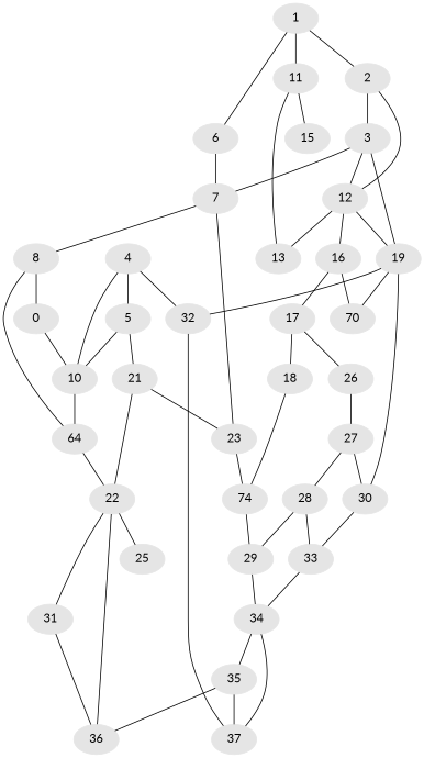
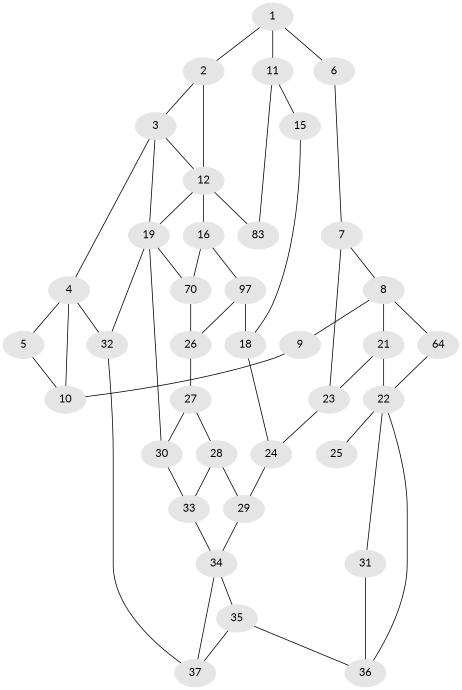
  graph {
    fontname=Lato
    node [color=gray90 fontname=Lato style=filled]
    edge [fontname=Lato weight=1.0]
    1
    2
    6
    11
    3
    12
    7
    15
-   13
+   13 [label=83]
    4
    19
    16
    5
    10
    32
    n16 [label=70]
    30
    n18 [label=64]
    37
    8
    23
    18
-   9 [label=0]
+   9
    21
-   24 [label=74]
+   24
    22
-   17
+   17 [label=97]
    25
    31
    36
    26
    27
    29
    33
    34
    28
    35
    1 -- 2
    1 -- 6
    1 -- 11 [weight=2.0]
    2 -- 3
    2 -- 12
    6 -- 7
    11 -- 15
    11 -- 13
    3 -- 12
-   3 -- 7
+   3 -- 4
    3 -- 19
    12 -- 13 [weight=2.0]
    12 -- 19
    12 -- 16
    7 -- 8
    7 -- 23
+   15 -- 18
    4 -- 5
    4 -- 10
    4 -- 32
    19 -- 32
    19 -- n16
    19 -- 30 [weight=2.0]
    16 -- n16
    16 -- 17
    5 -- 10
-   10 -- n18
    32 -- 37
+   n16 -- 26
    30 -- 33 [weight=2.0]
    n18 -- 22
    8 -- n18
    8 -- 9 [weight=2.0]
-   5 -- 21
+   8 -- 21
    23 -- 24 [weight=2.0]
    18 -- 24
    9 -- 10
    21 -- 23 [weight=2.0]
    21 -- 22 [weight=2.0]
    24 -- 29 [weight=2.0]
    22 -- 25
    22 -- 31
    22 -- 36
    17 -- 18
    17 -- 26
    31 -- 36
    26 -- 27 [weight=2.0]
    27 -- 30 [weight=2.0]
    27 -- 28
    29 -- 34 [weight=2.0]
    33 -- 34 [weight=2.0]
    34 -- 37
    34 -- 35
    28 -- 29
    28 -- 33
    35 -- 37
    35 -- 36
  }
